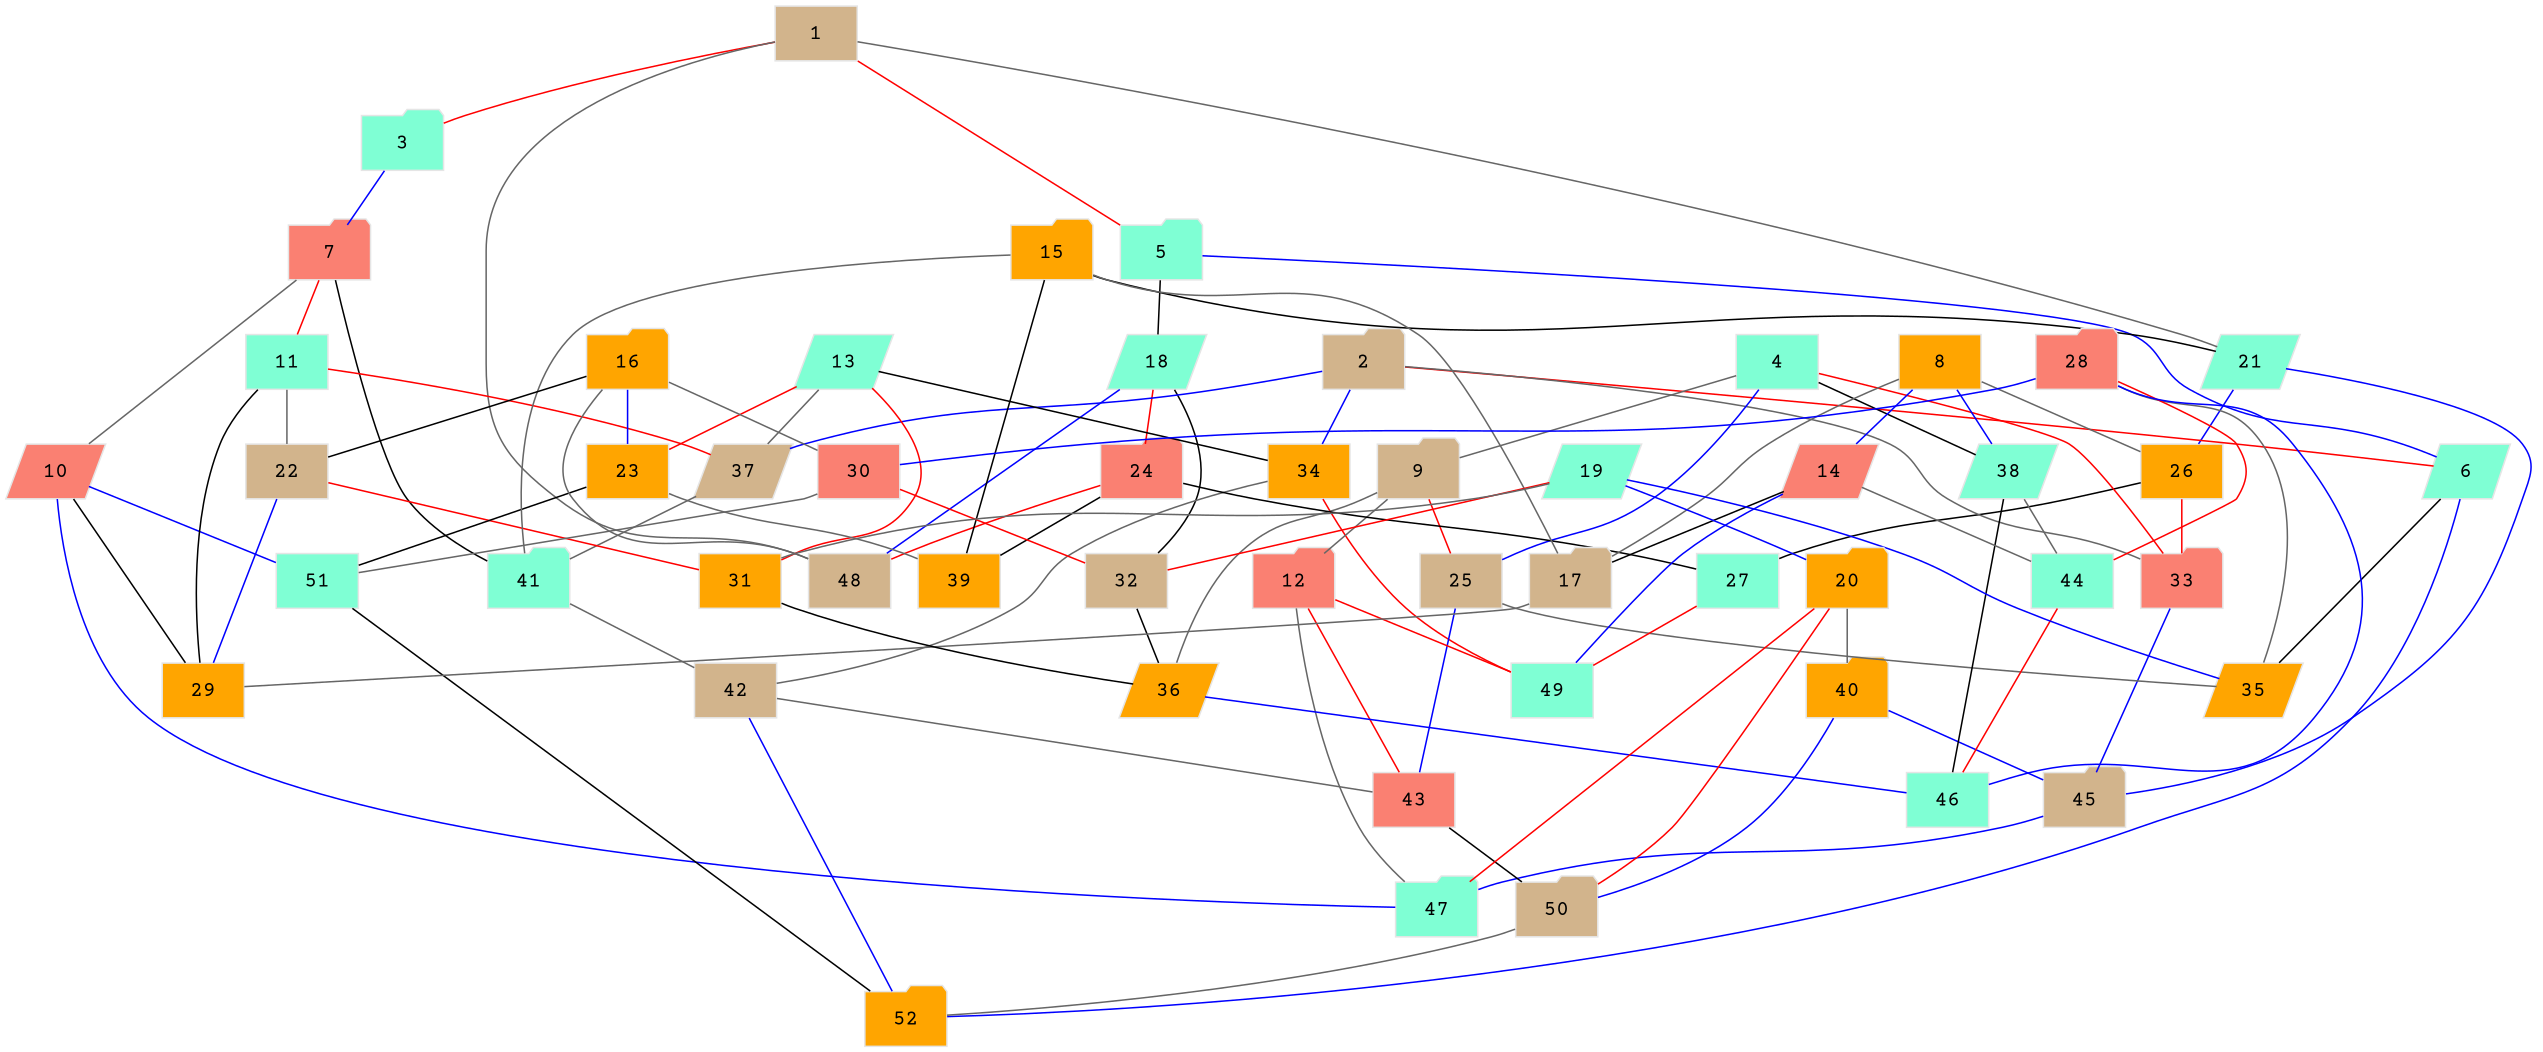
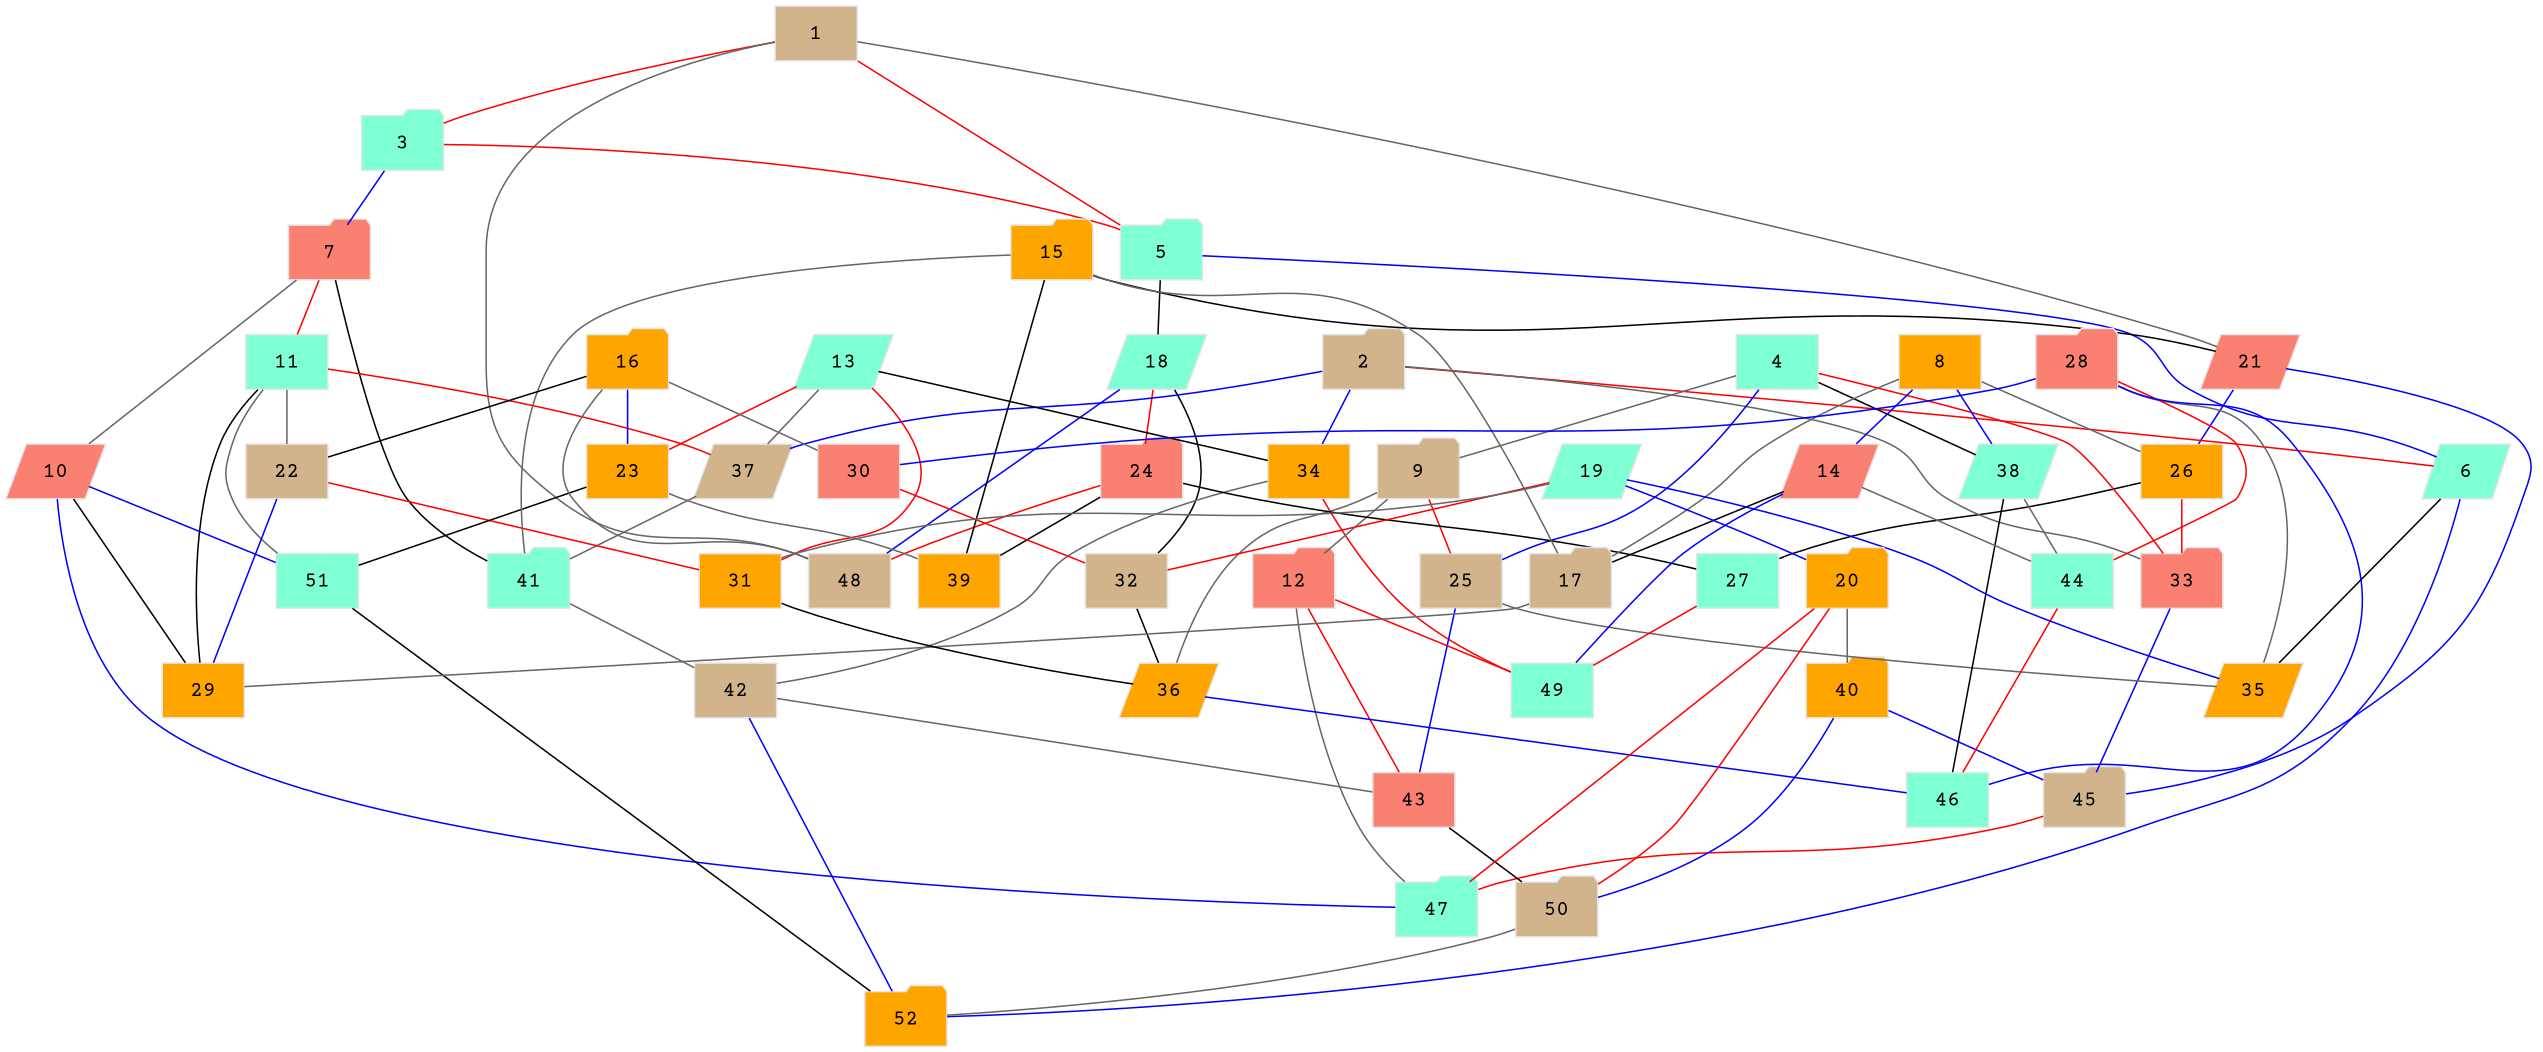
  graph {
    fontname="Courier Prime"
    node [color=gray90 fillcolor=aquamarine fontname="Courier Prime" shape=box style=filled]
    edge [color=gray40 fontname="Courier Prime"]
    1 [fillcolor=tan]
    3 [shape=folder]
    5 [shape=folder]
-   21 [shape=parallelogram]
+   21 [fillcolor=salmon shape=parallelogram]
    48 [fillcolor=tan]
    7 [fillcolor=salmon shape=folder]
    6 [shape=parallelogram]
    18 [shape=parallelogram]
    26 [fillcolor=orange]
    45 [fillcolor=tan shape=folder]
    2 [fillcolor=tan shape=folder]
    33 [fillcolor=salmon shape=folder]
    34 [fillcolor=orange]
    37 [fillcolor=tan shape=parallelogram]
    35 [fillcolor=orange shape=parallelogram]
    52 [fillcolor=orange shape=folder]
    49
    42 [fillcolor=tan]
    41 [shape=folder]
    10 [fillcolor=salmon shape=parallelogram]
    11
    40 [fillcolor=orange shape=folder]
    50 [fillcolor=tan shape=folder]
    4
    9 [fillcolor=tan shape=folder]
    25 [fillcolor=tan]
    38 [shape=parallelogram]
    12 [fillcolor=salmon shape=folder]
    36 [fillcolor=orange shape=parallelogram]
    43 [fillcolor=salmon]
    44
    46
    24 [fillcolor=salmon shape=folder]
    32 [fillcolor=tan]
    29 [fillcolor=orange]
    47 [shape=folder]
    51
    22 [fillcolor=tan]
    8 [fillcolor=orange]
    14 [fillcolor=salmon shape=parallelogram]
    17 [fillcolor=tan shape=folder]
    27
    31 [fillcolor=orange]
    13 [shape=parallelogram]
    23 [fillcolor=orange]
    39 [fillcolor=orange]
    15 [fillcolor=orange shape=folder]
    16 [fillcolor=orange shape=folder]
    30 [fillcolor=salmon]
    19 [shape=parallelogram]
    20 [fillcolor=orange shape=folder]
    28 [fillcolor=salmon shape=folder]
    1 -- 3 [color=red]
    1 -- 5 [color=red]
    1 -- 21
    1 -- 48
+   3 -- 5 [color=red]
    3 -- 7 [color=blue]
    5 -- 6 [color=blue]
    5 -- 18 [color=black]
    21 -- 26 [color=blue]
    21 -- 45 [color=blue]
    7 -- 41 [color=black]
    7 -- 10
    7 -- 11 [color=red]
    6 -- 35 [color=black]
    6 -- 52 [color=blue]
    18 -- 48 [color=blue]
    18 -- 24 [color=red]
    18 -- 32 [color=black]
    26 -- 33 [color=red]
    26 -- 27 [color=black]
-   45 -- 47 [color=blue]
+   45 -- 47 [color=red]
    2 -- 6 [color=red]
    2 -- 33
    2 -- 34 [color=blue]
    2 -- 37 [color=blue]
    33 -- 45 [color=blue]
    34 -- 49 [color=red]
    34 -- 42
    37 -- 41
    42 -- 52 [color=blue]
    42 -- 43
    41 -- 42
    10 -- 29 [color=black]
    10 -- 47 [color=blue]
    10 -- 51 [color=blue]
    11 -- 37 [color=red]
    11 -- 29 [color=black]
    11 -- 22
    40 -- 45 [color=blue]
    40 -- 50 [color=blue]
    50 -- 52
    4 -- 33 [color=red]
    4 -- 9
    4 -- 25 [color=blue]
    4 -- 38 [color=black]
    9 -- 25 [color=red]
    9 -- 12
    9 -- 36
    25 -- 35
    25 -- 43 [color=blue]
    38 -- 44
    38 -- 46 [color=black]
    12 -- 49 [color=red]
    12 -- 43 [color=red]
    12 -- 47
    36 -- 46 [color=blue]
    43 -- 50 [color=black]
    44 -- 46 [color=red]
    24 -- 48 [color=red]
    24 -- 27 [color=black]
    24 -- 39 [color=black]
    32 -- 36 [color=black]
    51 -- 52 [color=black]
    22 -- 29 [color=blue]
    22 -- 31 [color=red]
    8 -- 26
    8 -- 38 [color=blue]
    8 -- 14 [color=blue]
    8 -- 17
    14 -- 49 [color=blue]
    14 -- 44
    14 -- 17 [color=black]
    17 -- 29
    27 -- 49 [color=red]
    31 -- 36 [color=black]
    13 -- 34 [color=black]
    13 -- 37
    13 -- 31 [color=red]
    13 -- 23 [color=red]
    23 -- 51 [color=black]
    23 -- 39
    15 -- 21 [color=black]
    15 -- 41
    15 -- 17
    15 -- 39 [color=black]
    16 -- 48
    16 -- 22 [color=black]
    16 -- 23 [color=blue]
    16 -- 30
    30 -- 32 [color=red]
-   30 -- 51
+   11 -- 51
    19 -- 35 [color=blue]
    19 -- 32 [color=red]
    19 -- 31
    19 -- 20 [color=blue]
    20 -- 40
    20 -- 50 [color=red]
    20 -- 47 [color=red]
    28 -- 35
    28 -- 44 [color=red]
    28 -- 46 [color=blue]
    28 -- 30 [color=blue]
  }
